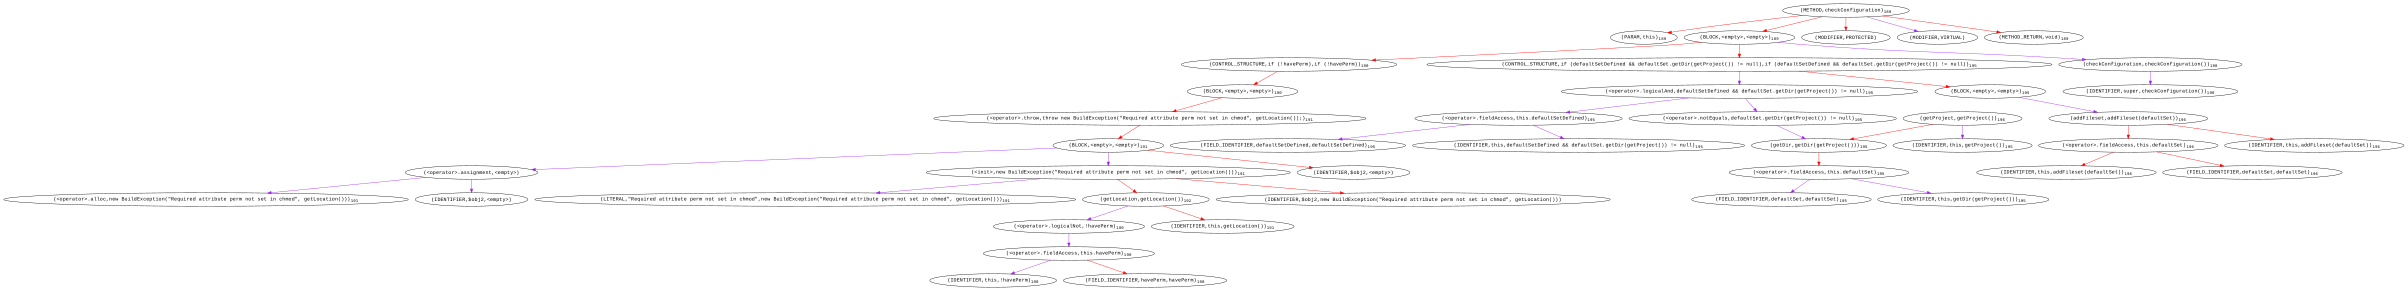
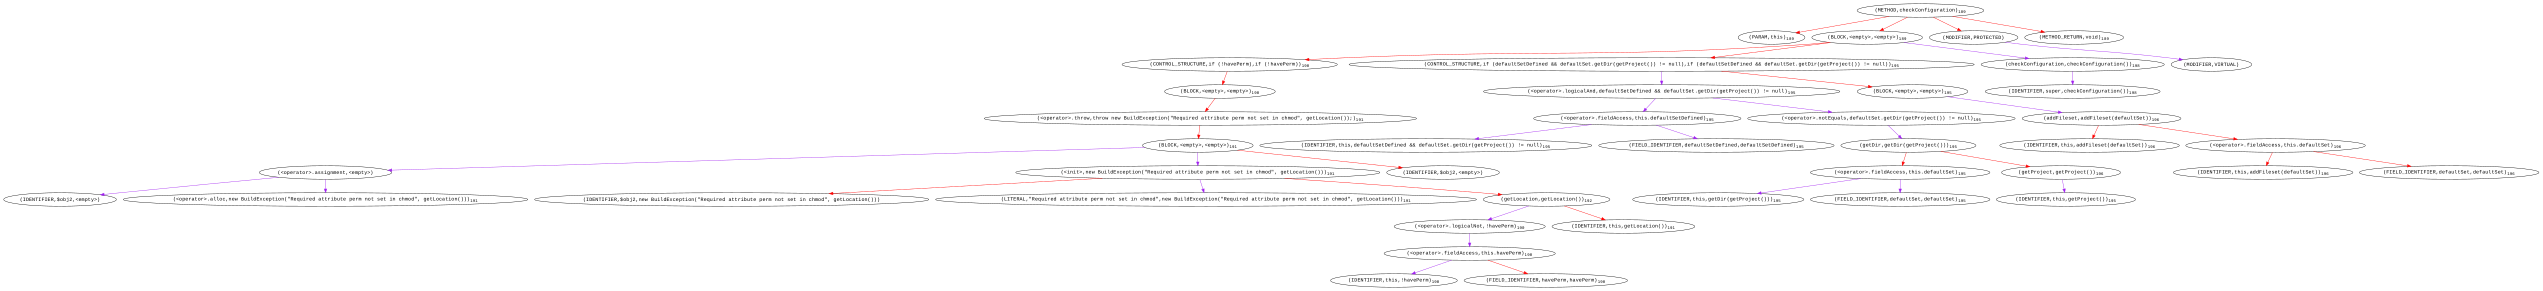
  digraph {
    fontname="Liberation Mono"
    node [fontname="Liberation Mono"]
    edge [color=red fontname="Liberation Mono"]
    n1 [label=<(METHOD,checkConfiguration)<SUB>189</SUB>>]
    n2 [label=<(PARAM,this)<SUB>189</SUB>>]
    n3 [label=<(BLOCK,&lt;empty&gt;,&lt;empty&gt;)<SUB>189</SUB>>]
    n4 [label=<(MODIFIER,PROTECTED)>]
    n5 [label=<(MODIFIER,VIRTUAL)>]
    n6 [label=<(METHOD_RETURN,void)<SUB>189</SUB>>]
    n7 [label=<(CONTROL_STRUCTURE,if (!havePerm),if (!havePerm))<SUB>190</SUB>>]
    n8 [label=<(CONTROL_STRUCTURE,if (defaultSetDefined &amp;&amp; defaultSet.getDir(getProject()) != null),if (defaultSetDefined &amp;&amp; defaultSet.getDir(getProject()) != null))<SUB>195</SUB>>]
    n9 [label=<(checkConfiguration,checkConfiguration())<SUB>198</SUB>>]
    n10 [label=<(BLOCK,&lt;empty&gt;,&lt;empty&gt;)<SUB>190</SUB>>]
    n11 [label=<(&lt;operator&gt;.logicalAnd,defaultSetDefined &amp;&amp; defaultSet.getDir(getProject()) != null)<SUB>195</SUB>>]
    n12 [label=<(BLOCK,&lt;empty&gt;,&lt;empty&gt;)<SUB>195</SUB>>]
    n13 [label=<(IDENTIFIER,super,checkConfiguration())<SUB>198</SUB>>]
    n14 [label=<(&lt;operator&gt;.logicalNot,!havePerm)<SUB>190</SUB>>]
    n15 [label=<(&lt;operator&gt;.fieldAccess,this.havePerm)<SUB>190</SUB>>]
    n16 [label=<(&lt;operator&gt;.throw,throw new BuildException(&quot;Required attribute perm not set in chmod&quot;, getLocation());)<SUB>191</SUB>>]
    n17 [label=<(IDENTIFIER,this,!havePerm)<SUB>190</SUB>>]
    n18 [label=<(FIELD_IDENTIFIER,havePerm,havePerm)<SUB>190</SUB>>]
    n19 [label=<(BLOCK,&lt;empty&gt;,&lt;empty&gt;)<SUB>191</SUB>>]
    n20 [label=<(&lt;operator&gt;.assignment,&lt;empty&gt;)>]
    n21 [label=<(&lt;init&gt;,new BuildException(&quot;Required attribute perm not set in chmod&quot;, getLocation()))<SUB>191</SUB>>]
    n22 [label=<(IDENTIFIER,$obj2,&lt;empty&gt;)>]
    n23 [label=<(IDENTIFIER,$obj2,&lt;empty&gt;)>]
    n24 [label=<(&lt;operator&gt;.alloc,new BuildException(&quot;Required attribute perm not set in chmod&quot;, getLocation()))<SUB>191</SUB>>]
    n25 [label=<(IDENTIFIER,$obj2,new BuildException(&quot;Required attribute perm not set in chmod&quot;, getLocation()))>]
    n26 [label=<(LITERAL,&quot;Required attribute perm not set in chmod&quot;,new BuildException(&quot;Required attribute perm not set in chmod&quot;, getLocation()))<SUB>191</SUB>>]
    n27 [label=<(getLocation,getLocation())<SUB>192</SUB>>]
    n28 [label=<(IDENTIFIER,this,getLocation())<SUB>191</SUB>>]
    n29 [label=<(&lt;operator&gt;.fieldAccess,this.defaultSetDefined)<SUB>195</SUB>>]
    n30 [label=<(&lt;operator&gt;.notEquals,defaultSet.getDir(getProject()) != null)<SUB>195</SUB>>]
    n31 [label=<(addFileset,addFileset(defaultSet))<SUB>196</SUB>>]
    n32 [label=<(IDENTIFIER,this,defaultSetDefined &amp;&amp; defaultSet.getDir(getProject()) != null)<SUB>195</SUB>>]
    n33 [label=<(FIELD_IDENTIFIER,defaultSetDefined,defaultSetDefined)<SUB>195</SUB>>]
    n34 [label=<(getDir,getDir(getProject()))<SUB>195</SUB>>]
    n35 [label=<(&lt;operator&gt;.fieldAccess,this.defaultSet)<SUB>195</SUB>>]
    n36 [label=<(getProject,getProject())<SUB>196</SUB>>]
    n37 [label=<(IDENTIFIER,this,getDir(getProject()))<SUB>195</SUB>>]
    n38 [label=<(FIELD_IDENTIFIER,defaultSet,defaultSet)<SUB>195</SUB>>]
    n39 [label=<(IDENTIFIER,this,getProject())<SUB>195</SUB>>]
    n40 [label=<(IDENTIFIER,this,addFileset(defaultSet))<SUB>196</SUB>>]
    n41 [label=<(&lt;operator&gt;.fieldAccess,this.defaultSet)<SUB>196</SUB>>]
    n42 [label=<(IDENTIFIER,this,addFileset(defaultSet))<SUB>196</SUB>>]
    n43 [label=<(FIELD_IDENTIFIER,defaultSet,defaultSet)<SUB>196</SUB>>]
    n1 -> n2
    n1 -> n3
    n1 -> n4
-   n1 -> n5 [color=purple]
+   n4 -> n5 [color=purple]
    n1 -> n6
    n3 -> n7
    n3 -> n8
    n3 -> n9 [color=purple]
    n7 -> n10
    n8 -> n11 [color=purple]
    n8 -> n12
    n9 -> n13 [color=purple]
    n10 -> n16
    n11 -> n29 [color=purple]
    n11 -> n30 [color=purple]
    n12 -> n31 [color=purple]
    n14 -> n15 [color=purple]
    n15 -> n17 [color=purple]
    n15 -> n18
    n16 -> n19
    n19 -> n20 [color=purple]
    n19 -> n21 [color=purple]
    n19 -> n22
    n20 -> n23 [color=purple]
    n20 -> n24 [color=purple]
    n21 -> n25
    n21 -> n26 [color=purple]
    n21 -> n27
    n27 -> n14 [color=purple]
    n27 -> n28
    n29 -> n32 [color=purple]
    n29 -> n33 [color=purple]
    n30 -> n34 [color=purple]
    n31 -> n40
    n31 -> n41
    n34 -> n35
-   n36 -> n34
+   n34 -> n36
    n35 -> n37 [color=purple]
    n35 -> n38 [color=purple]
    n36 -> n39 [color=purple]
    n41 -> n42
    n41 -> n43
  }
